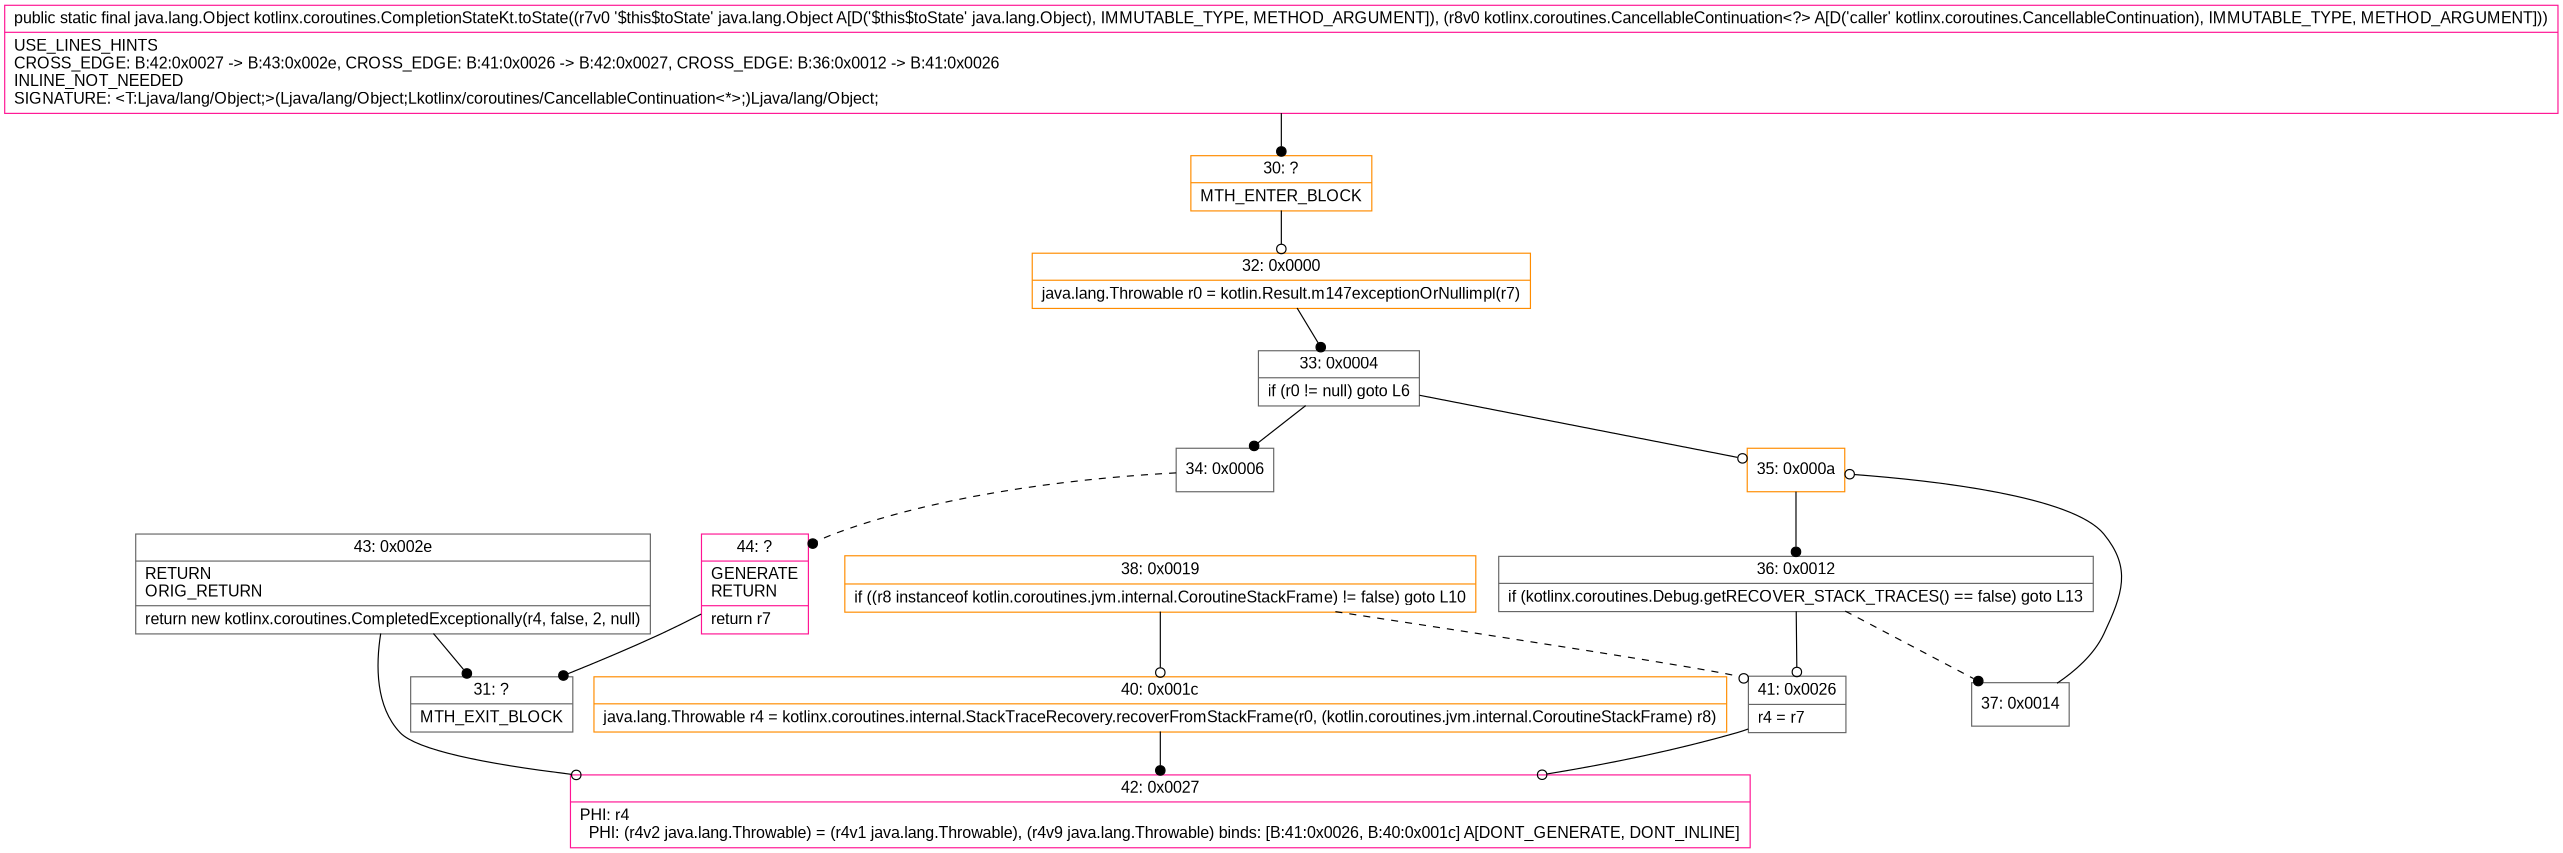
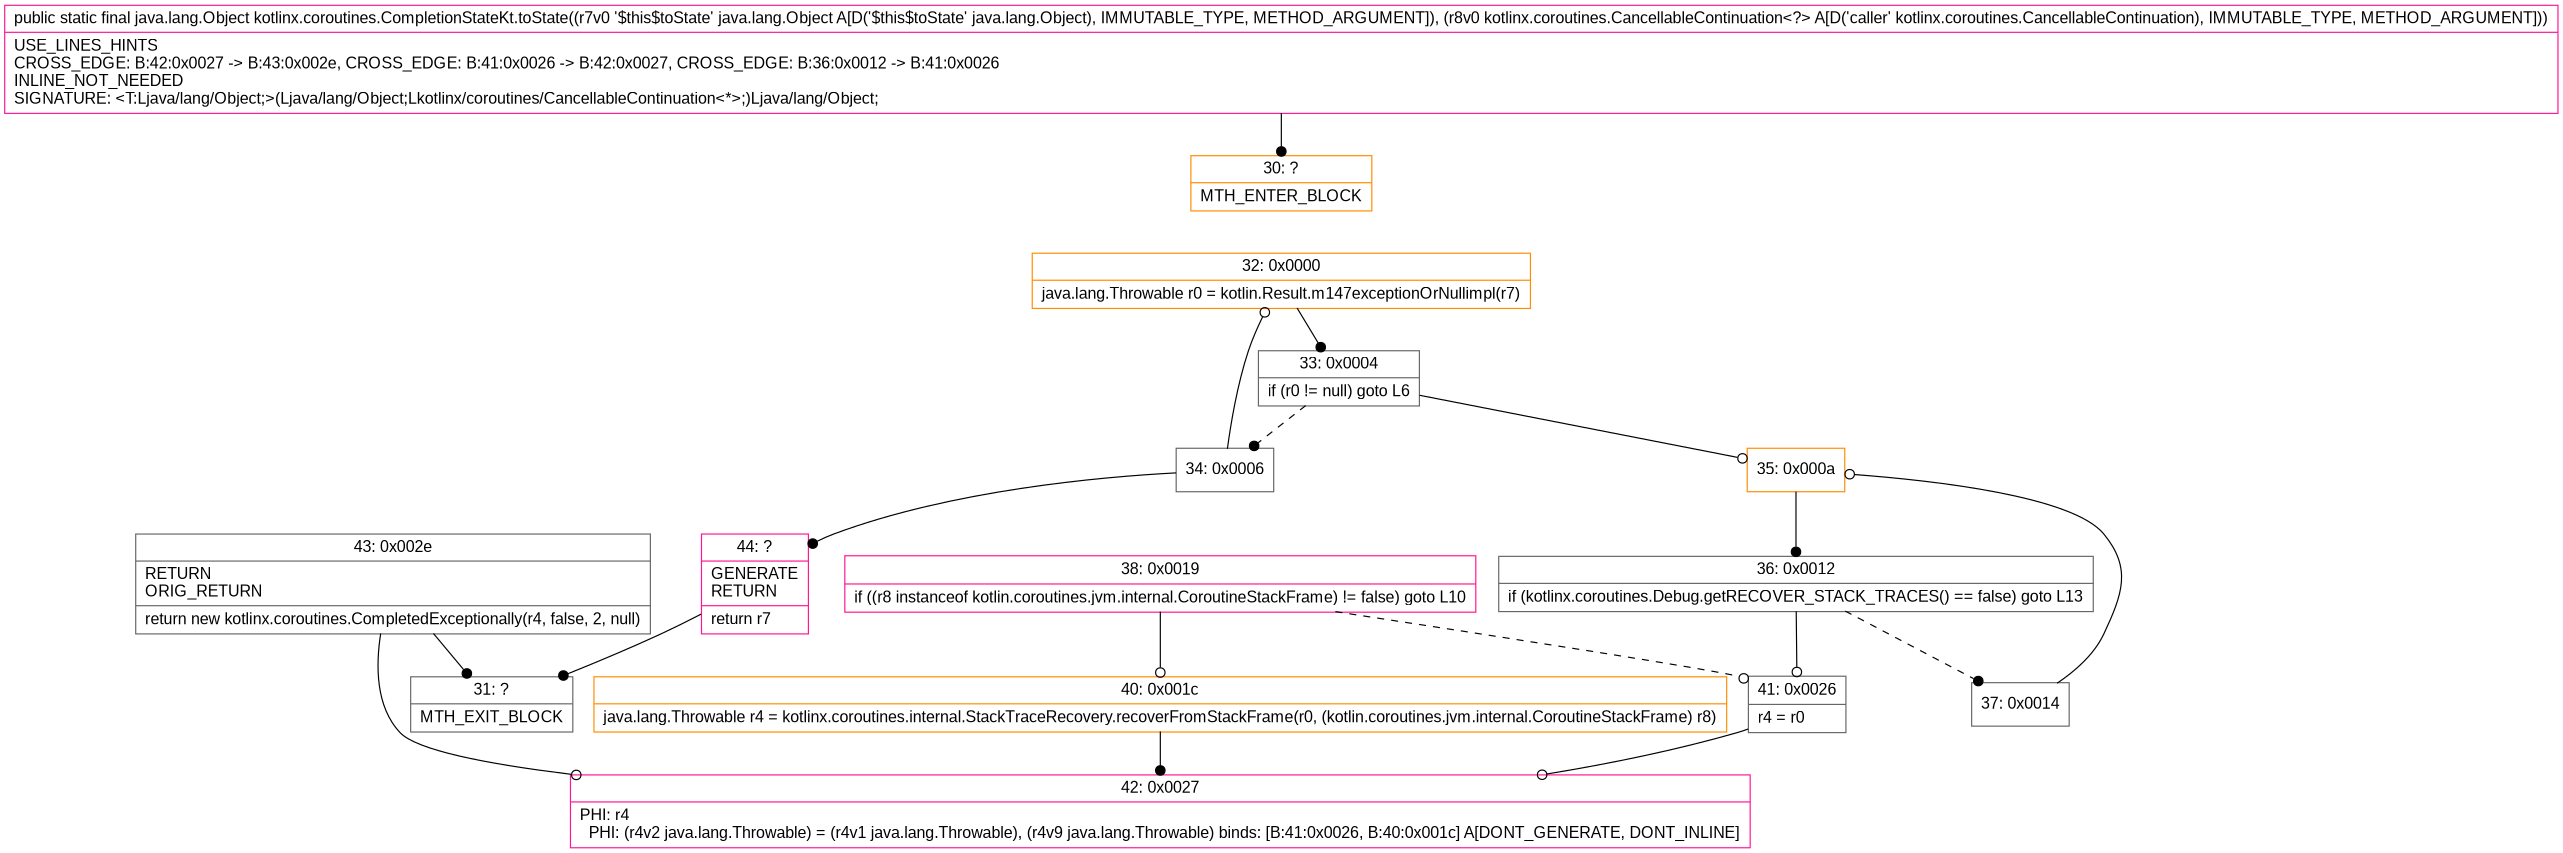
  digraph {
    fontname="Liberation Sans"
    node [color=gray40 fontname="Liberation Sans" shape=record]
    edge [arrowhead=dot fontname="Liberation Sans"]
    n1 [color=darkorange label="{30\:\ ?|MTH_ENTER_BLOCK\l}"]
    n2 [color=darkorange label="{32\:\ 0x0000|java.lang.Throwable r0 = kotlin.Result.m147exceptionOrNullimpl(r7)\l}"]
    n3 [label="{33\:\ 0x0004|if (r0 != null) goto L6\l}"]
    n4 [label="{34\:\ 0x0006}"]
    n5 [color=darkorange label="{35\:\ 0x000a}"]
    n6 [color=deeppink label="{44\:\ ?|GENERATE\lRETURN\l|return r7\l}"]
    n7 [label="{36\:\ 0x0012|if (kotlinx.coroutines.Debug.getRECOVER_STACK_TRACES() == false) goto L13\l}"]
    n8 [label="{31\:\ ?|MTH_EXIT_BLOCK\l}"]
    n9 [label="{37\:\ 0x0014}"]
-   n10 [label="{41\:\ 0x0026|r4 = r7\l}"]
+   n10 [label="{41\:\ 0x0026|r4 = r0\l}"]
    n11 [color=deeppink label="{42\:\ 0x0027|PHI: r4 \l  PHI: (r4v2 java.lang.Throwable) = (r4v1 java.lang.Throwable), (r4v9 java.lang.Throwable) binds: [B:41:0x0026, B:40:0x001c] A[DONT_GENERATE, DONT_INLINE]\l}"]
-   n12 [color=darkorange label="{38\:\ 0x0019|if ((r8 instanceof kotlin.coroutines.jvm.internal.CoroutineStackFrame) != false) goto L10\l}"]
+   n12 [color=deeppink label="{38\:\ 0x0019|if ((r8 instanceof kotlin.coroutines.jvm.internal.CoroutineStackFrame) != false) goto L10\l}"]
    n13 [color=darkorange label="{40\:\ 0x001c|java.lang.Throwable r4 = kotlinx.coroutines.internal.StackTraceRecovery.recoverFromStackFrame(r0, (kotlin.coroutines.jvm.internal.CoroutineStackFrame) r8)\l}"]
    n14 [label="{43\:\ 0x002e|RETURN\lORIG_RETURN\l|return new kotlinx.coroutines.CompletedExceptionally(r4, false, 2, null)\l}"]
    n15 [color=deeppink label="{public static final java.lang.Object kotlinx.coroutines.CompletionStateKt.toState((r7v0 '$this$toState' java.lang.Object A[D('$this$toState' java.lang.Object), IMMUTABLE_TYPE, METHOD_ARGUMENT]), (r8v0 kotlinx.coroutines.CancellableContinuation\<?\> A[D('caller' kotlinx.coroutines.CancellableContinuation), IMMUTABLE_TYPE, METHOD_ARGUMENT]))  | USE_LINES_HINTS\lCROSS_EDGE: B:42:0x0027 \-\> B:43:0x002e, CROSS_EDGE: B:41:0x0026 \-\> B:42:0x0027, CROSS_EDGE: B:36:0x0012 \-\> B:41:0x0026\lINLINE_NOT_NEEDED\lSIGNATURE: \<T:Ljava\/lang\/Object;\>(Ljava\/lang\/Object;Lkotlinx\/coroutines\/CancellableContinuation\<*\>;)Ljava\/lang\/Object;\l}"]
-   n1 -> n2 [arrowhead=odot]
+   n4 -> n2 [arrowhead=odot]
    n2 -> n3
-   n3 -> n4 [style=solid]
+   n3 -> n4 [style=dashed]
    n3 -> n5 [arrowhead=odot]
-   n4 -> n6 [style=dashed]
+   n4 -> n6
    n5 -> n7
    n6 -> n8
    n7 -> n9 [style=dashed]
    n7 -> n10 [arrowhead=odot]
    n9 -> n5 [arrowhead=odot]
    n10 -> n11 [arrowhead=odot]
    n12 -> n10 [arrowhead=odot style=dashed]
    n12 -> n13 [arrowhead=odot]
    n13 -> n11
    n14 -> n8
    n14 -> n11 [arrowhead=odot]
    n15 -> n1
  }
